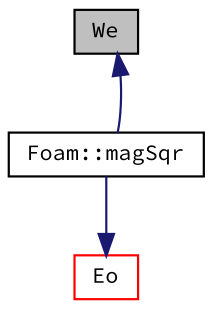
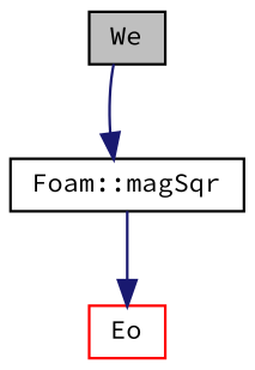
  digraph {
    fontname="Source Code Pro"
    rankdir=TB
    node [color=black fontname="Source Code Pro" fontsize=10 shape=record]
    edge [color=midnightblue fontname="Source Code Pro" fontsize=10 labelfontname=FreeSans labelfontsize=10 style=solid]
    n1 [fillcolor=grey75 fontcolor=black height=0.2 label=We style=filled width=0.4]
    n2 [height=0.2 label="Foam::magSqr" width=0.4]
    n3 [color=red height=0.2 label=Eo width=0.4]
-   n2 -> n1
+   n1 -> n2
    n2 -> n3
  }
